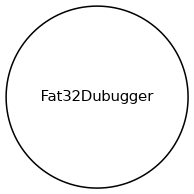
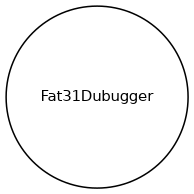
  digraph {
    rankdir=TB
-   n1 [color=black fillcolor=white fontname=Helvetica fontsize=10 height=0.2 label=Fat32Dubugger shape=circle style=filled width=0.4]
+   n1 [color=black fillcolor=white fontname=Helvetica fontsize=10 height=0.2 label=Fat31Dubugger shape=circle style=filled width=0.4]
  }
